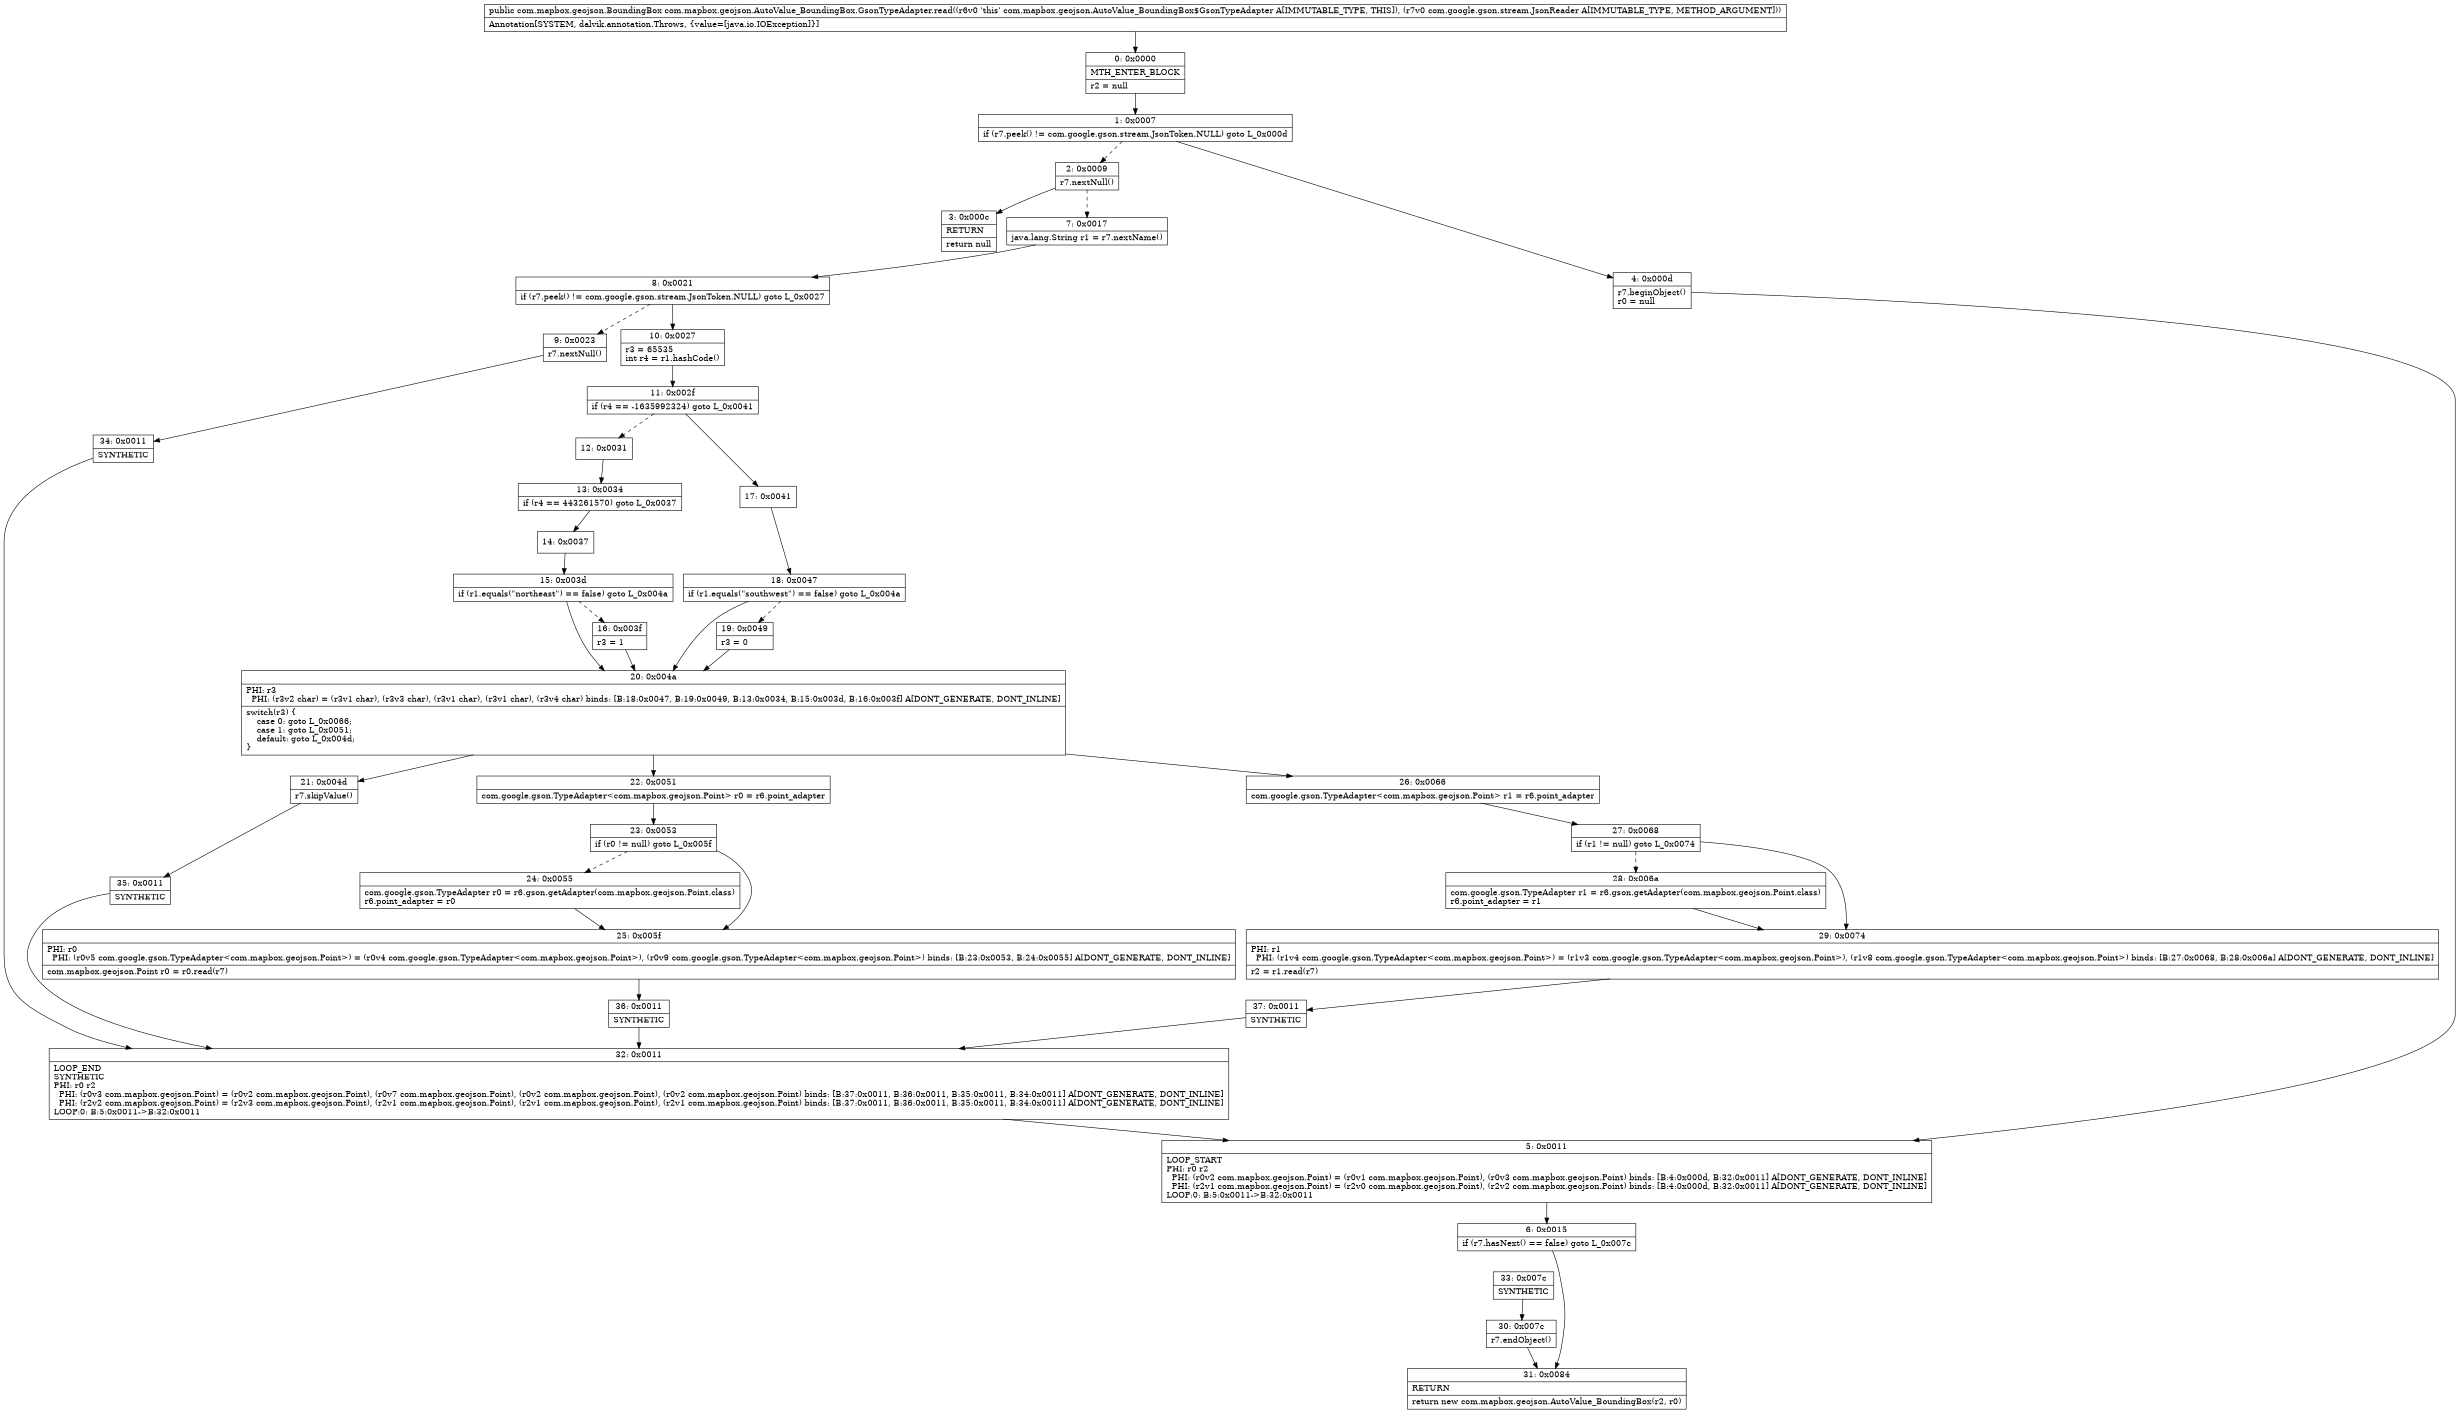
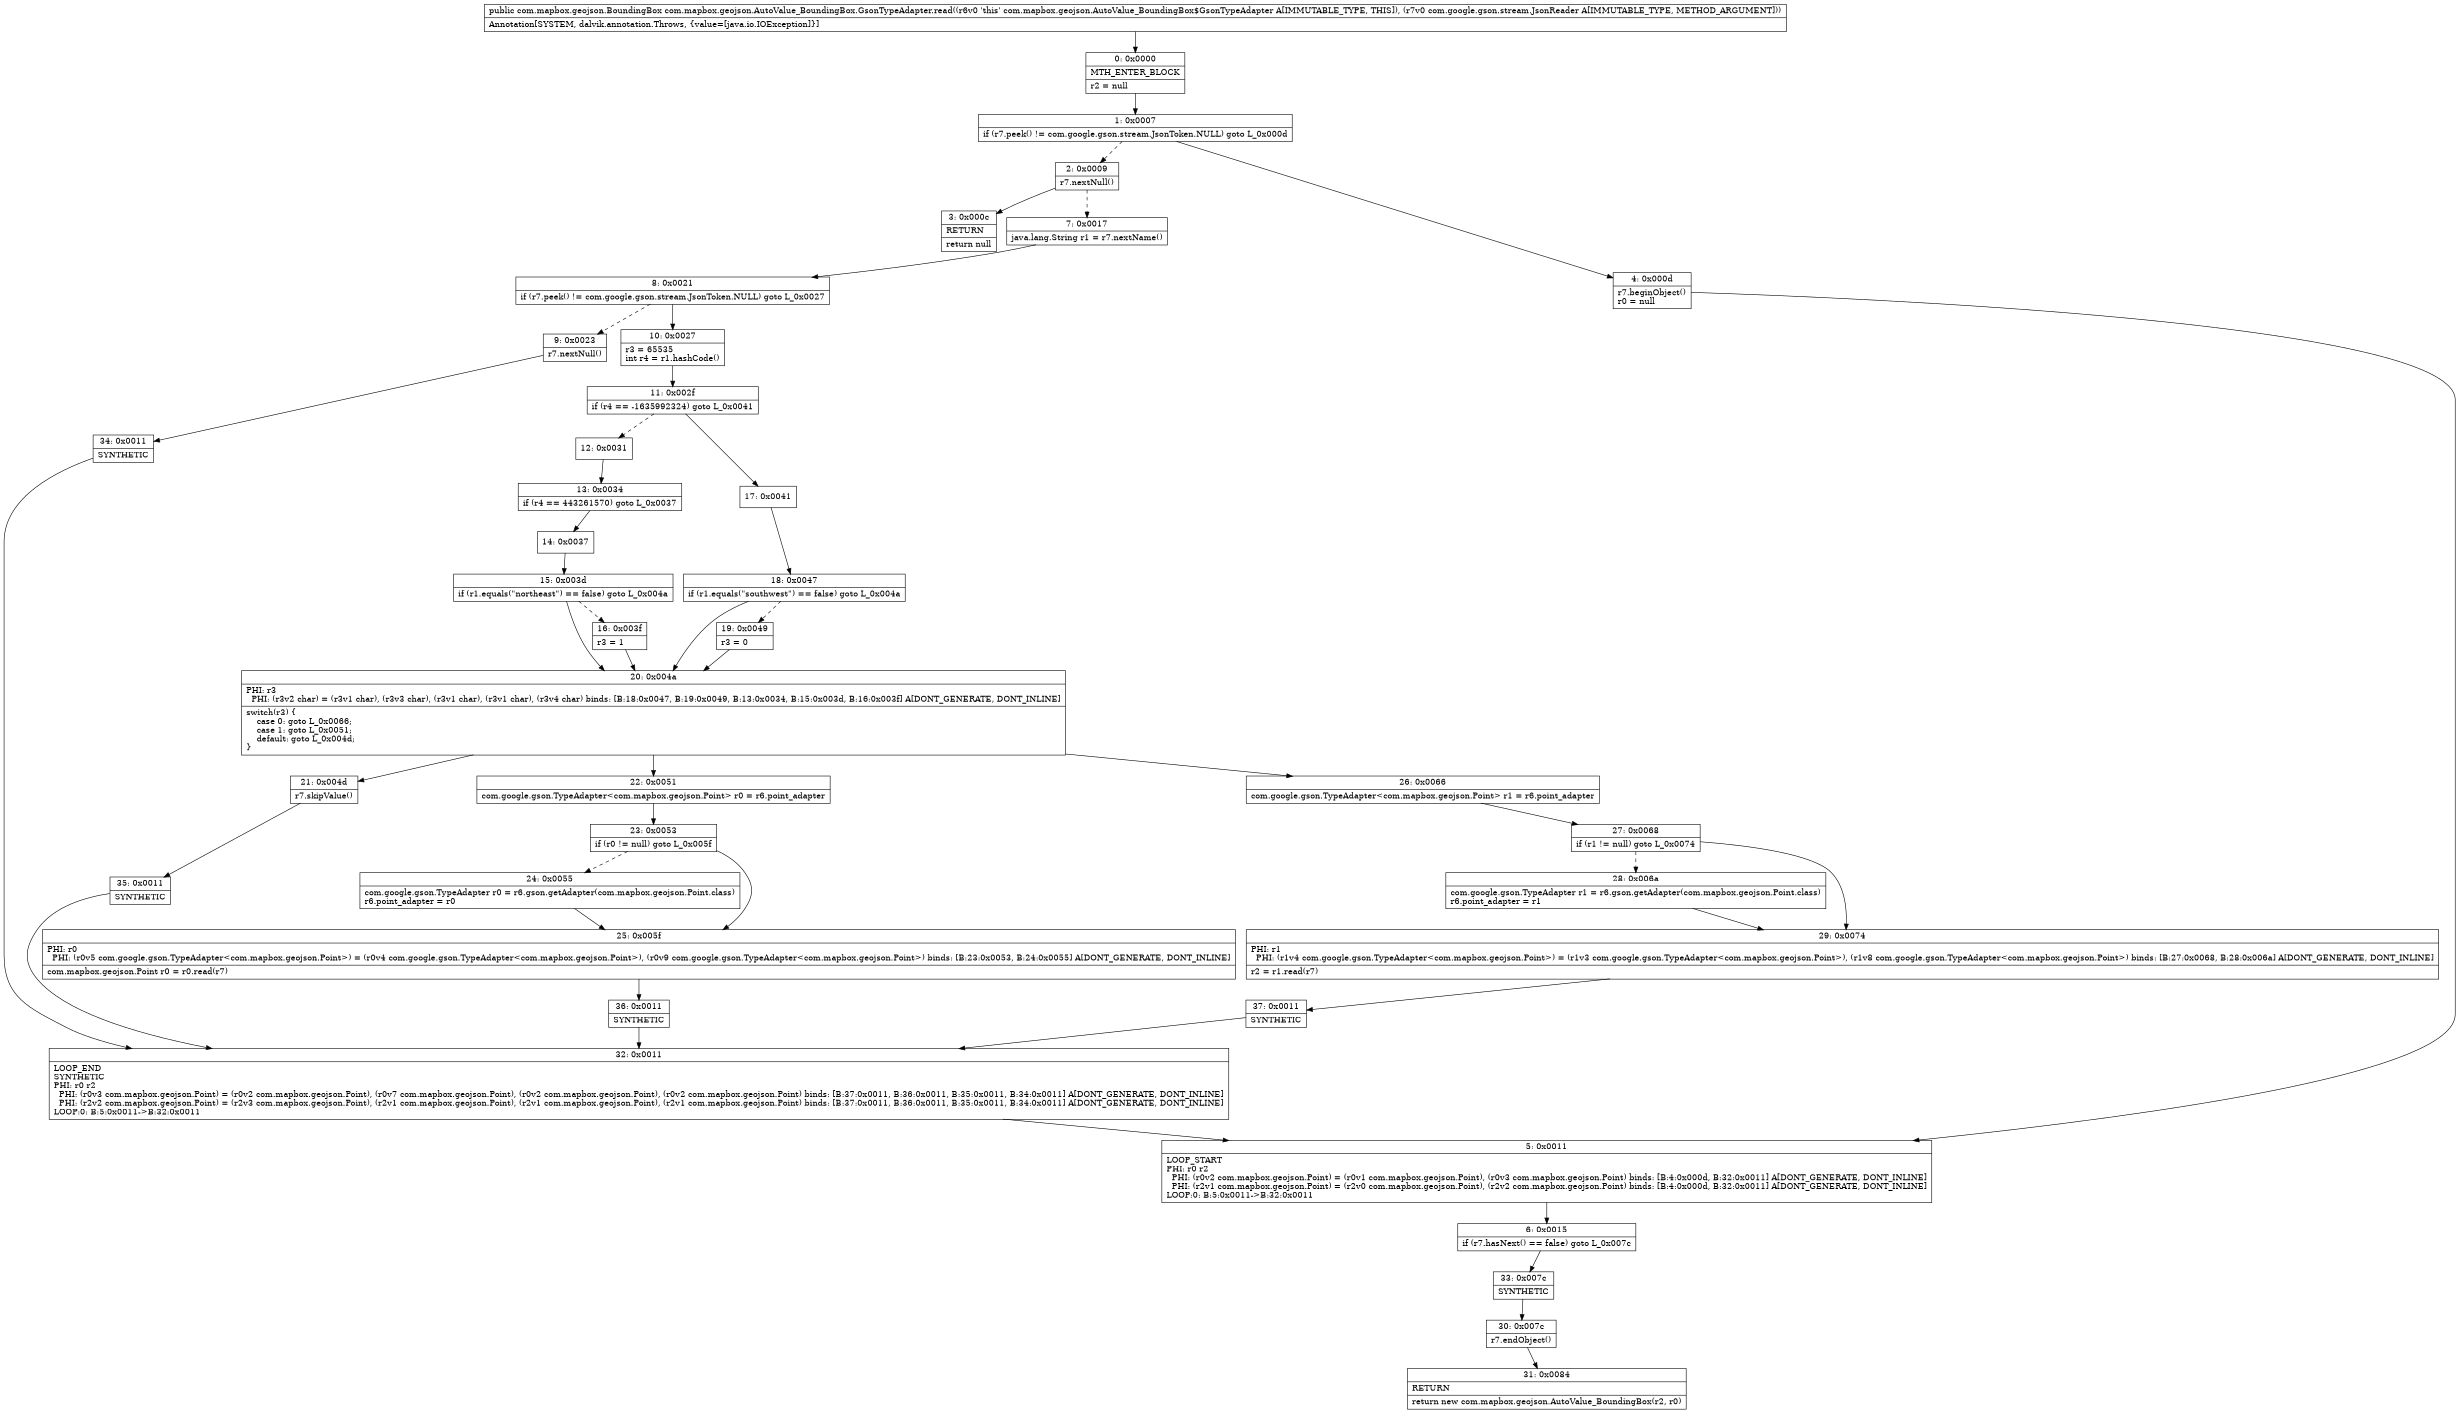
  digraph {
    node [shape=record]
    n1 [label="{0\:\ 0x0000|MTH_ENTER_BLOCK\l|r2 = null\l}"]
    n2 [label="{1\:\ 0x0007|if (r7.peek() != com.google.gson.stream.JsonToken.NULL) goto L_0x000d\l}"]
    n3 [label="{2\:\ 0x0009|r7.nextNull()\l}"]
    n4 [label="{4\:\ 0x000d|r7.beginObject()\lr0 = null\l}"]
    n5 [label="{3\:\ 0x000c|RETURN\l|return null\l}"]
    n6 [label="{7\:\ 0x0017|java.lang.String r1 = r7.nextName()\l}"]
    n7 [label="{5\:\ 0x0011|LOOP_START\lPHI: r0 r2 \l  PHI: (r0v2 com.mapbox.geojson.Point) = (r0v1 com.mapbox.geojson.Point), (r0v3 com.mapbox.geojson.Point) binds: [B:4:0x000d, B:32:0x0011] A[DONT_GENERATE, DONT_INLINE]\l  PHI: (r2v1 com.mapbox.geojson.Point) = (r2v0 com.mapbox.geojson.Point), (r2v2 com.mapbox.geojson.Point) binds: [B:4:0x000d, B:32:0x0011] A[DONT_GENERATE, DONT_INLINE]\lLOOP:0: B:5:0x0011\-\>B:32:0x0011\l}"]
    n8 [label="{6\:\ 0x0015|if (r7.hasNext() == false) goto L_0x007c\l}"]
    n9 [label="{33\:\ 0x007c|SYNTHETIC\l}"]
    n10 [label="{8\:\ 0x0021|if (r7.peek() != com.google.gson.stream.JsonToken.NULL) goto L_0x0027\l}"]
    n11 [label="{30\:\ 0x007c|r7.endObject()\l}"]
    n12 [label="{9\:\ 0x0023|r7.nextNull()\l}"]
    n13 [label="{10\:\ 0x0027|r3 = 65535\lint r4 = r1.hashCode()\l}"]
    n14 [label="{34\:\ 0x0011|SYNTHETIC\l}"]
    n15 [label="{11\:\ 0x002f|if (r4 == \-1635992324) goto L_0x0041\l}"]
    n16 [label="{32\:\ 0x0011|LOOP_END\lSYNTHETIC\lPHI: r0 r2 \l  PHI: (r0v3 com.mapbox.geojson.Point) = (r0v2 com.mapbox.geojson.Point), (r0v7 com.mapbox.geojson.Point), (r0v2 com.mapbox.geojson.Point), (r0v2 com.mapbox.geojson.Point) binds: [B:37:0x0011, B:36:0x0011, B:35:0x0011, B:34:0x0011] A[DONT_GENERATE, DONT_INLINE]\l  PHI: (r2v2 com.mapbox.geojson.Point) = (r2v3 com.mapbox.geojson.Point), (r2v1 com.mapbox.geojson.Point), (r2v1 com.mapbox.geojson.Point), (r2v1 com.mapbox.geojson.Point) binds: [B:37:0x0011, B:36:0x0011, B:35:0x0011, B:34:0x0011] A[DONT_GENERATE, DONT_INLINE]\lLOOP:0: B:5:0x0011\-\>B:32:0x0011\l}"]
    n17 [label="{12\:\ 0x0031}"]
    n18 [label="{17\:\ 0x0041}"]
    n19 [label="{13\:\ 0x0034|if (r4 == 443261570) goto L_0x0037\l}"]
    n20 [label="{18\:\ 0x0047|if (r1.equals(\"southwest\") == false) goto L_0x004a\l}"]
    n21 [label="{14\:\ 0x0037}"]
    n22 [label="{15\:\ 0x003d|if (r1.equals(\"northeast\") == false) goto L_0x004a\l}"]
    n23 [label="{20\:\ 0x004a|PHI: r3 \l  PHI: (r3v2 char) = (r3v1 char), (r3v3 char), (r3v1 char), (r3v1 char), (r3v4 char) binds: [B:18:0x0047, B:19:0x0049, B:13:0x0034, B:15:0x003d, B:16:0x003f] A[DONT_GENERATE, DONT_INLINE]\l|switch(r3) \{\l    case 0: goto L_0x0066;\l    case 1: goto L_0x0051;\l    default: goto L_0x004d;\l\}\l}"]
    n24 [label="{21\:\ 0x004d|r7.skipValue()\l}"]
    n25 [label="{22\:\ 0x0051|com.google.gson.TypeAdapter\<com.mapbox.geojson.Point\> r0 = r6.point_adapter\l}"]
    n26 [label="{26\:\ 0x0066|com.google.gson.TypeAdapter\<com.mapbox.geojson.Point\> r1 = r6.point_adapter\l}"]
    n27 [label="{16\:\ 0x003f|r3 = 1\l}"]
    n28 [label="{19\:\ 0x0049|r3 = 0\l}"]
    n29 [label="{35\:\ 0x0011|SYNTHETIC\l}"]
    n30 [label="{23\:\ 0x0053|if (r0 != null) goto L_0x005f\l}"]
    n31 [label="{27\:\ 0x0068|if (r1 != null) goto L_0x0074\l}"]
    n32 [label="{24\:\ 0x0055|com.google.gson.TypeAdapter r0 = r6.gson.getAdapter(com.mapbox.geojson.Point.class)\lr6.point_adapter = r0\l}"]
    n33 [label="{25\:\ 0x005f|PHI: r0 \l  PHI: (r0v5 com.google.gson.TypeAdapter\<com.mapbox.geojson.Point\>) = (r0v4 com.google.gson.TypeAdapter\<com.mapbox.geojson.Point\>), (r0v9 com.google.gson.TypeAdapter\<com.mapbox.geojson.Point\>) binds: [B:23:0x0053, B:24:0x0055] A[DONT_GENERATE, DONT_INLINE]\l|com.mapbox.geojson.Point r0 = r0.read(r7)\l}"]
    n34 [label="{36\:\ 0x0011|SYNTHETIC\l}"]
    n35 [label="{28\:\ 0x006a|com.google.gson.TypeAdapter r1 = r6.gson.getAdapter(com.mapbox.geojson.Point.class)\lr6.point_adapter = r1\l}"]
    n36 [label="{29\:\ 0x0074|PHI: r1 \l  PHI: (r1v4 com.google.gson.TypeAdapter\<com.mapbox.geojson.Point\>) = (r1v3 com.google.gson.TypeAdapter\<com.mapbox.geojson.Point\>), (r1v8 com.google.gson.TypeAdapter\<com.mapbox.geojson.Point\>) binds: [B:27:0x0068, B:28:0x006a] A[DONT_GENERATE, DONT_INLINE]\l|r2 = r1.read(r7)\l}"]
    n37 [label="{37\:\ 0x0011|SYNTHETIC\l}"]
    n38 [label="{31\:\ 0x0084|RETURN\l|return new com.mapbox.geojson.AutoValue_BoundingBox(r2, r0)\l}"]
    n39 [label="{public com.mapbox.geojson.BoundingBox com.mapbox.geojson.AutoValue_BoundingBox.GsonTypeAdapter.read((r6v0 'this' com.mapbox.geojson.AutoValue_BoundingBox$GsonTypeAdapter A[IMMUTABLE_TYPE, THIS]), (r7v0 com.google.gson.stream.JsonReader A[IMMUTABLE_TYPE, METHOD_ARGUMENT]))  | Annotation[SYSTEM, dalvik.annotation.Throws, \{value=[java.io.IOException]\}]\l}"]
    n1 -> n2
    n2 -> n3 [style=dashed]
    n2 -> n4
    n3 -> n5
    n3 -> n6 [style=dashed]
    n4 -> n7
    n6 -> n10
    n7 -> n8
-   n8 -> n38
+   n8 -> n9
    n9 -> n11
    n10 -> n12 [style=dashed]
    n10 -> n13
    n11 -> n38
    n12 -> n14
    n13 -> n15
    n14 -> n16
    n15 -> n17 [style=dashed]
    n15 -> n18
    n16 -> n7
    n17 -> n19
    n18 -> n20
    n19 -> n21
    n20 -> n23
    n20 -> n28 [style=dashed]
    n21 -> n22
    n22 -> n23
    n22 -> n27 [style=dashed]
    n23 -> n24
    n23 -> n25
    n23 -> n26
    n24 -> n29
    n25 -> n30
    n26 -> n31
    n27 -> n23
    n28 -> n23
    n29 -> n16
    n30 -> n32 [style=dashed]
    n30 -> n33
    n31 -> n35 [style=dashed]
    n31 -> n36
    n32 -> n33
    n33 -> n34
    n34 -> n16
    n35 -> n36
    n36 -> n37
    n37 -> n16
    n39 -> n1
  }
